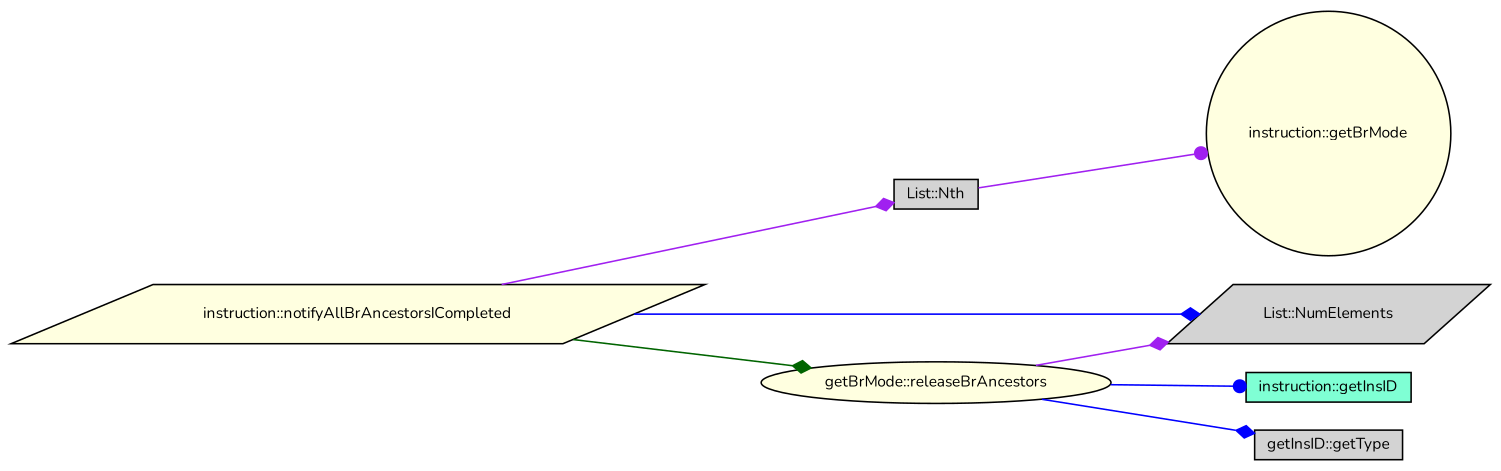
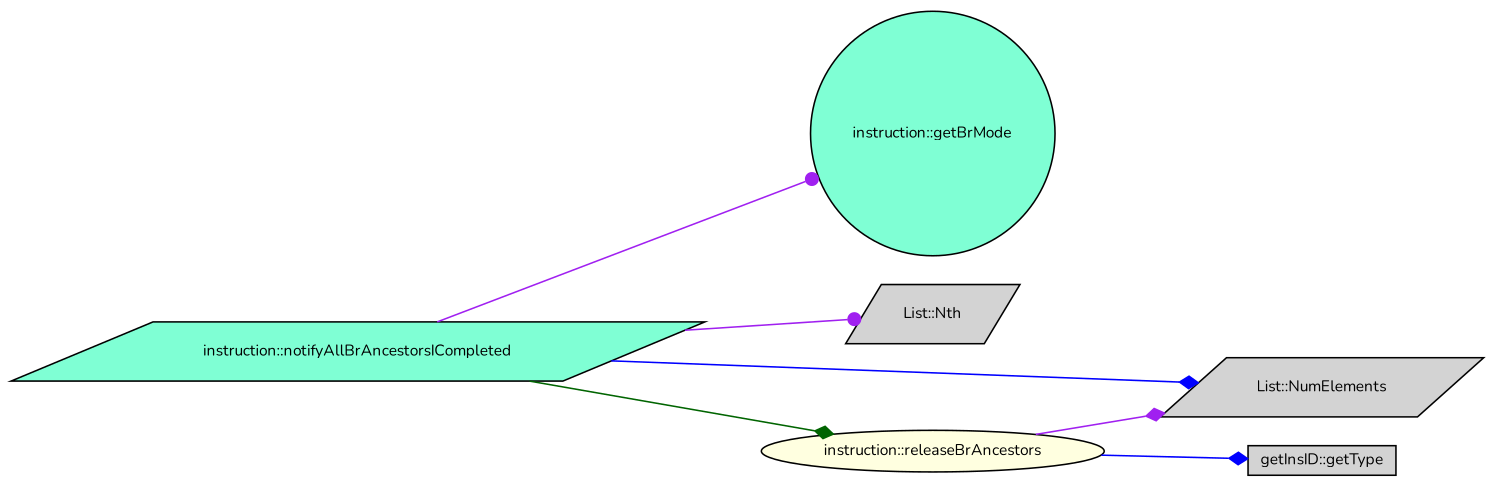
  digraph {
    fontname=Nunito
    rankdir=LR
    node [color=black fillcolor=lightgrey fontname=Nunito fontsize=10 shape=box style=filled]
    edge [arrowhead=diamond color=purple fontname=Nunito fontsize=10 labelfontname=Helvetica labelfontsize=10 style=solid]
-   n1 [fillcolor=lightyellow fontcolor=black height=0.2 label="instruction::notifyAllBrAncestorsICompleted" shape=parallelogram width=0.4]
-   n2 [fillcolor=lightyellow height=0.2 label="instruction::getBrMode" shape=circle width=0.4]
-   n3 [height=0.2 label="List::Nth" width=0.4]
+   n1 [fillcolor=aquamarine fontcolor=black height=0.2 label="instruction::notifyAllBrAncestorsICompleted" shape=parallelogram width=0.4]
+   n2 [fillcolor=aquamarine height=0.2 label="instruction::getBrMode" shape=circle width=0.4]
+   n3 [height=0.2 label="List::Nth" shape=parallelogram width=0.4]
    n4 [height=0.2 label="List::NumElements" shape=parallelogram width=0.4]
-   n5 [fillcolor=lightyellow height=0.2 label="getBrMode::releaseBrAncestors" shape=ellipse width=0.4]
-   n6 [fillcolor=aquamarine height=0.2 label="instruction::getInsID" width=0.4]
+   n5 [fillcolor=lightyellow height=0.2 label="instruction::releaseBrAncestors" shape=ellipse width=0.4]
    n7 [height=0.2 label="getInsID::getType" width=0.4]
-   n3 -> n2 [arrowhead=dot]
-   n1 -> n3
+   n1 -> n2 [arrowhead=dot]
+   n1 -> n3 [arrowhead=dot]
    n1 -> n4 [color=blue]
    n1 -> n5 [color=darkgreen]
    n5 -> n4
-   n5 -> n6 [arrowhead=dot color=blue]
    n5 -> n7 [color=blue]
  }
